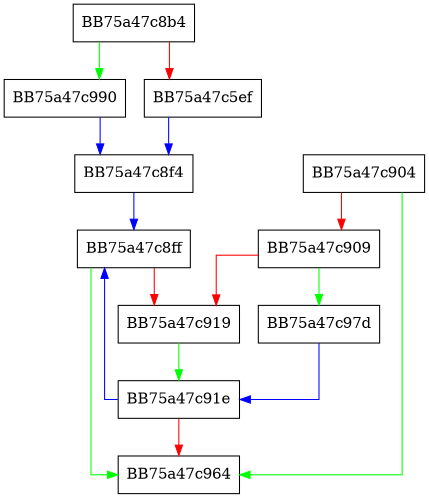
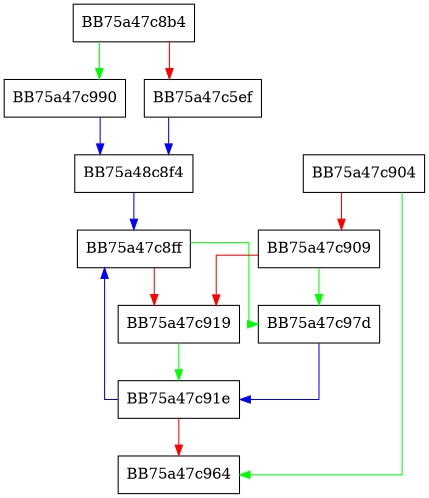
  digraph {
    splines=ortho
    node [shape=box]
    edge [color=green]
    BB75a47c8b4
    BB75a47c990
    n3 [label=BB75a47c5ef]
-   BB75a47c8f4
+   BB75a47c8f4 [label=BB75a48c8f4]
    BB75a47c8ff
    BB75a47c964
    BB75a47c919
    BB75a47c904
    BB75a47c909
    BB75a47c97d
    BB75a47c91e
    BB75a47c8b4 -> BB75a47c990
    BB75a47c8b4 -> n3 [color=red]
    BB75a47c990 -> BB75a47c8f4 [color=blue]
    n3 -> BB75a47c8f4 [color=blue]
    BB75a47c8f4 -> BB75a47c8ff [color=blue]
-   BB75a47c8ff -> BB75a47c964
+   BB75a47c8ff -> BB75a47c97d
    BB75a47c8ff -> BB75a47c919 [color=red]
    BB75a47c919 -> BB75a47c91e
    BB75a47c904 -> BB75a47c964
    BB75a47c904 -> BB75a47c909 [color=red]
    BB75a47c909 -> BB75a47c919 [color=red]
    BB75a47c909 -> BB75a47c97d
    BB75a47c97d -> BB75a47c91e [color=blue]
    BB75a47c91e -> BB75a47c8ff [color=blue]
    BB75a47c91e -> BB75a47c964 [color=red]
  }
